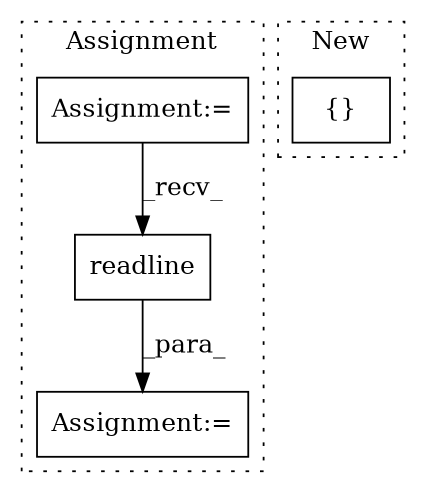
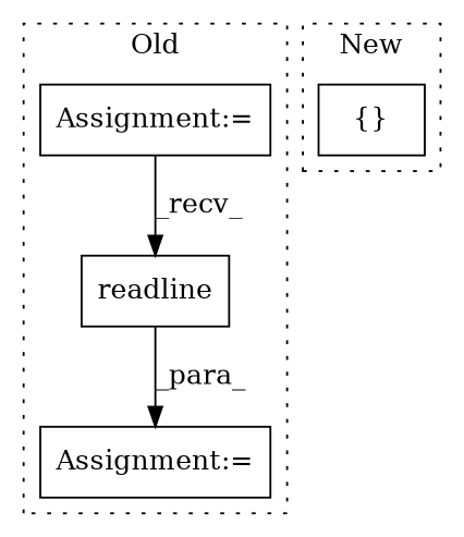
  digraph {
    node [a=7 l=1 shape=box]
    n1 [a=32 l=10 label=readline s=2893]
    n2 [label="Assignment:=" s=2890]
    n3 [label="Assignment:=" s=2854]
    n4 [a=4 l="1,1" label="{}" s="2629,2652"]
    subgraph cluster_1 {
-     label=Assignment
+     label=Old
      style=dotted
      n1
      n2
      n3
    }
    subgraph cluster_2 {
      label=New
      style=dotted
      n4
    }
    n1 -> n2 [label=_para_]
    n3 -> n1 [label=_recv_]
  }
